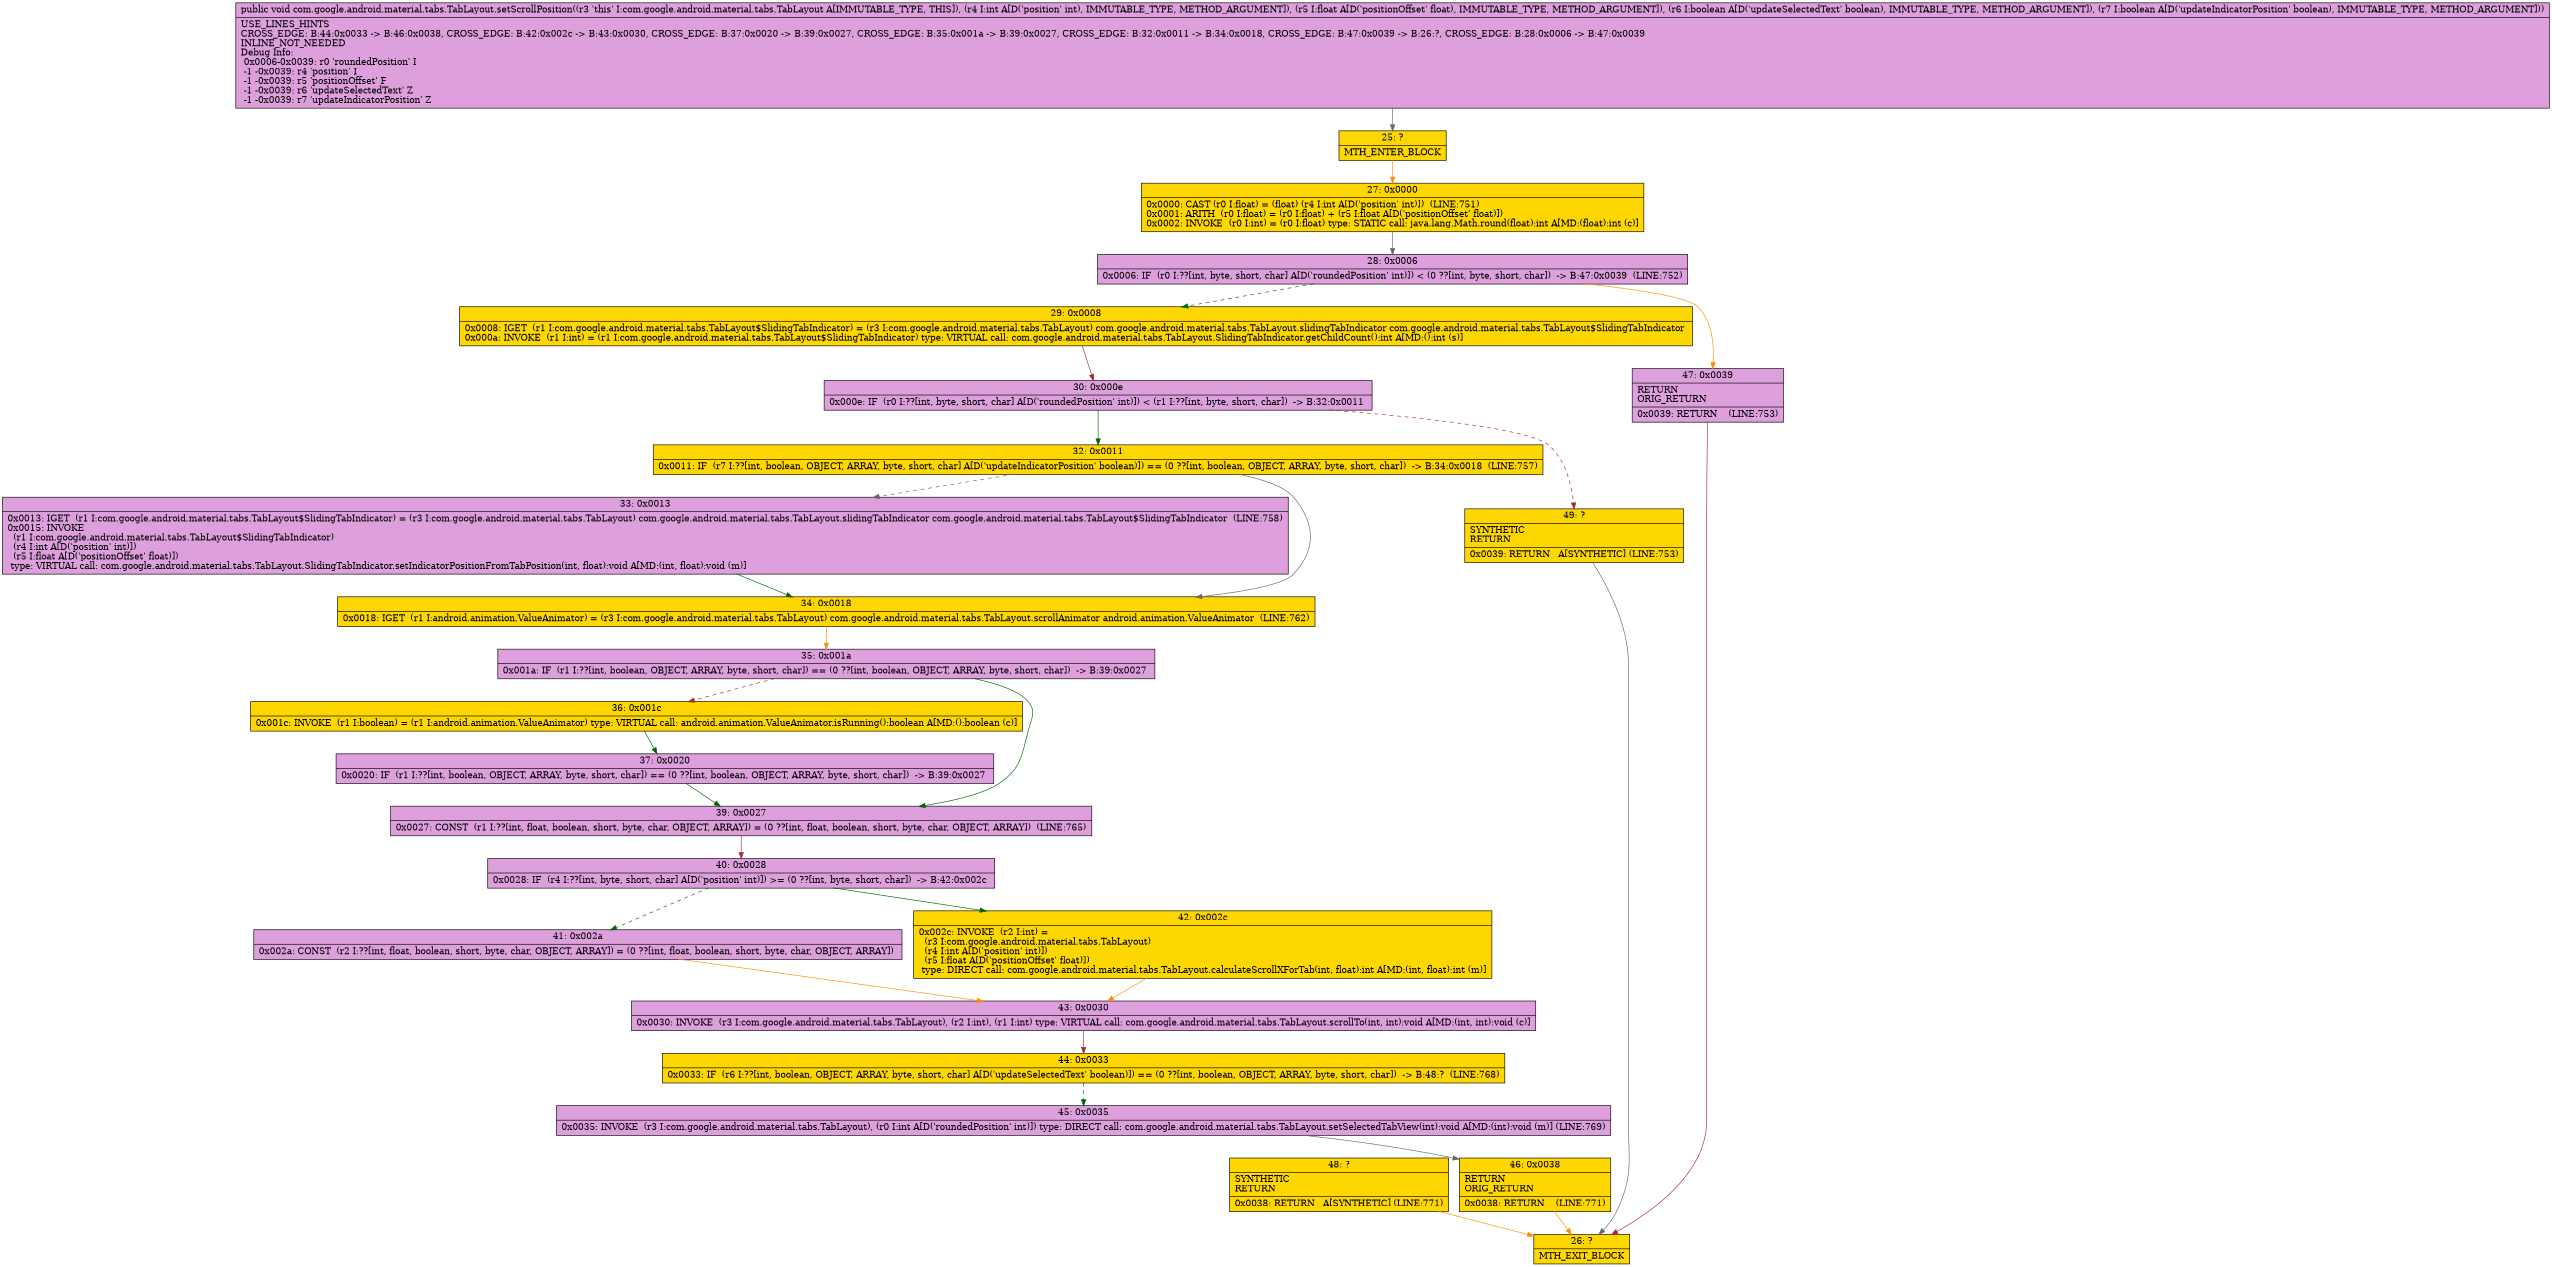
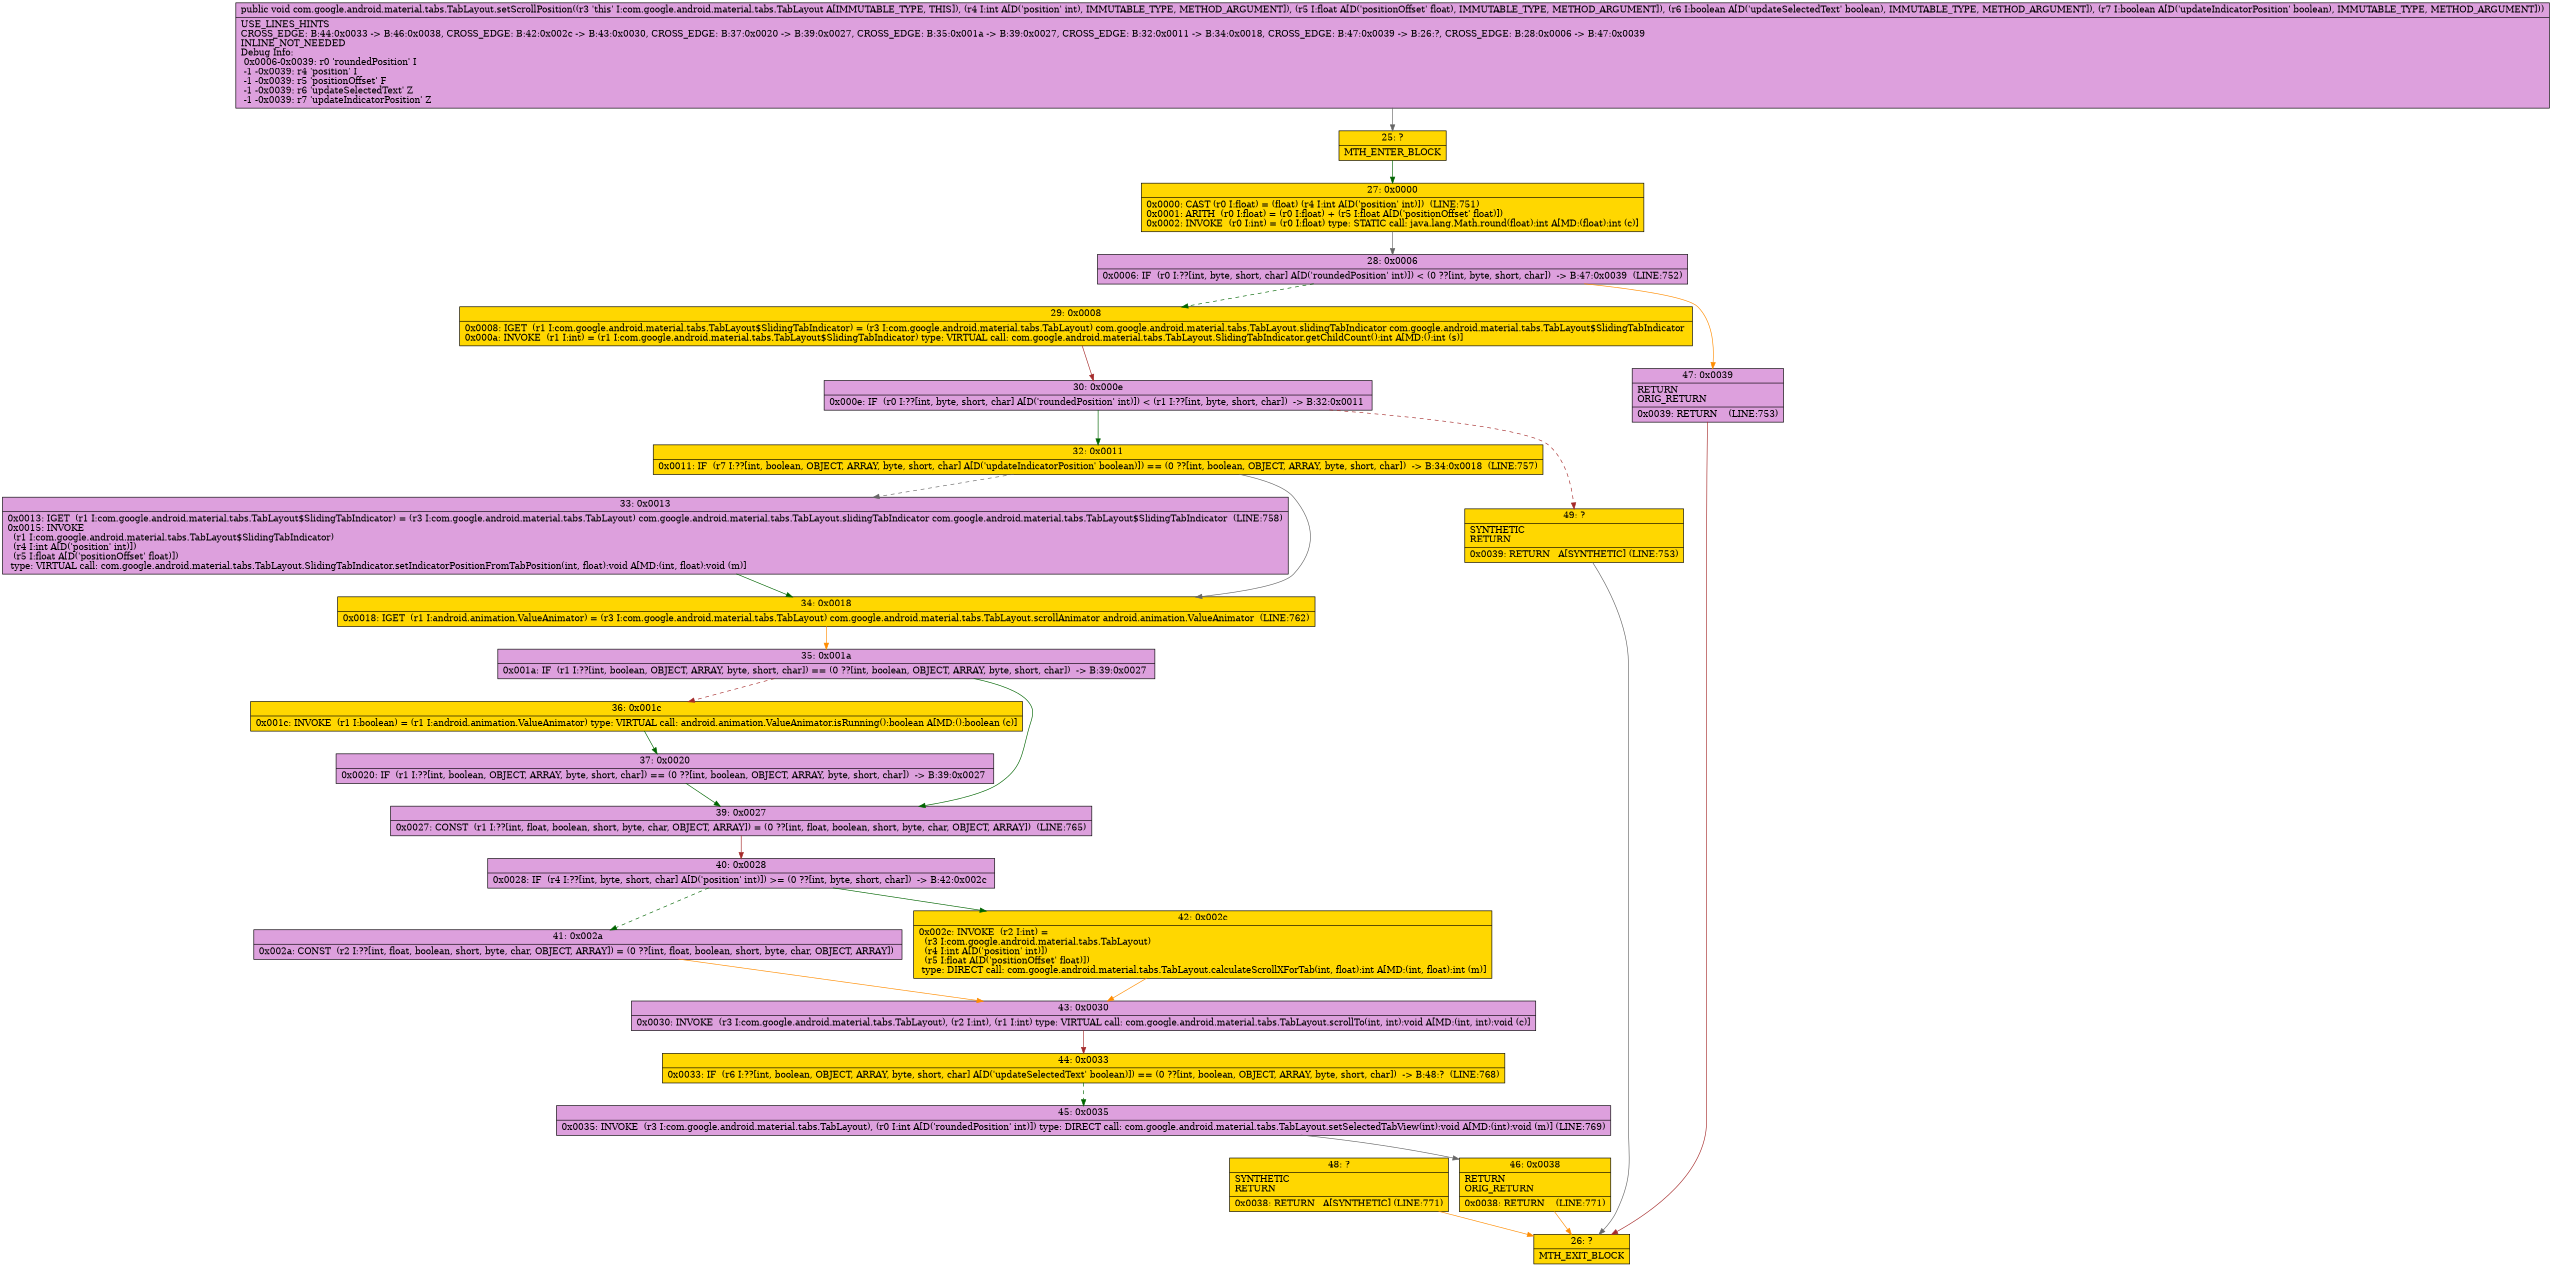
  digraph {
    node [fillcolor=gold shape=record style=filled]
    edge [color=darkgreen]
    n1 [label="{25\:\ ?|MTH_ENTER_BLOCK\l}"]
    n2 [label="{27\:\ 0x0000|0x0000: CAST (r0 I:float) = (float) (r4 I:int A[D('position' int)])  (LINE:751)\l0x0001: ARITH  (r0 I:float) = (r0 I:float) + (r5 I:float A[D('positionOffset' float)]) \l0x0002: INVOKE  (r0 I:int) = (r0 I:float) type: STATIC call: java.lang.Math.round(float):int A[MD:(float):int (c)]\l}"]
    n3 [fillcolor=plum label="{28\:\ 0x0006|0x0006: IF  (r0 I:??[int, byte, short, char] A[D('roundedPosition' int)]) \< (0 ??[int, byte, short, char])  \-\> B:47:0x0039  (LINE:752)\l}"]
    n4 [label="{29\:\ 0x0008|0x0008: IGET  (r1 I:com.google.android.material.tabs.TabLayout$SlidingTabIndicator) = (r3 I:com.google.android.material.tabs.TabLayout) com.google.android.material.tabs.TabLayout.slidingTabIndicator com.google.android.material.tabs.TabLayout$SlidingTabIndicator \l0x000a: INVOKE  (r1 I:int) = (r1 I:com.google.android.material.tabs.TabLayout$SlidingTabIndicator) type: VIRTUAL call: com.google.android.material.tabs.TabLayout.SlidingTabIndicator.getChildCount():int A[MD:():int (s)]\l}"]
    n5 [fillcolor=plum label="{47\:\ 0x0039|RETURN\lORIG_RETURN\l|0x0039: RETURN    (LINE:753)\l}"]
    n6 [fillcolor=plum label="{30\:\ 0x000e|0x000e: IF  (r0 I:??[int, byte, short, char] A[D('roundedPosition' int)]) \< (r1 I:??[int, byte, short, char])  \-\> B:32:0x0011 \l}"]
    n7 [label="{26\:\ ?|MTH_EXIT_BLOCK\l}"]
    n8 [label="{32\:\ 0x0011|0x0011: IF  (r7 I:??[int, boolean, OBJECT, ARRAY, byte, short, char] A[D('updateIndicatorPosition' boolean)]) == (0 ??[int, boolean, OBJECT, ARRAY, byte, short, char])  \-\> B:34:0x0018  (LINE:757)\l}"]
    n9 [label="{49\:\ ?|SYNTHETIC\lRETURN\l|0x0039: RETURN   A[SYNTHETIC] (LINE:753)\l}"]
    n10 [fillcolor=plum label="{33\:\ 0x0013|0x0013: IGET  (r1 I:com.google.android.material.tabs.TabLayout$SlidingTabIndicator) = (r3 I:com.google.android.material.tabs.TabLayout) com.google.android.material.tabs.TabLayout.slidingTabIndicator com.google.android.material.tabs.TabLayout$SlidingTabIndicator  (LINE:758)\l0x0015: INVOKE  \l  (r1 I:com.google.android.material.tabs.TabLayout$SlidingTabIndicator)\l  (r4 I:int A[D('position' int)])\l  (r5 I:float A[D('positionOffset' float)])\l type: VIRTUAL call: com.google.android.material.tabs.TabLayout.SlidingTabIndicator.setIndicatorPositionFromTabPosition(int, float):void A[MD:(int, float):void (m)]\l}"]
    n11 [label="{34\:\ 0x0018|0x0018: IGET  (r1 I:android.animation.ValueAnimator) = (r3 I:com.google.android.material.tabs.TabLayout) com.google.android.material.tabs.TabLayout.scrollAnimator android.animation.ValueAnimator  (LINE:762)\l}"]
    n12 [fillcolor=plum label="{35\:\ 0x001a|0x001a: IF  (r1 I:??[int, boolean, OBJECT, ARRAY, byte, short, char]) == (0 ??[int, boolean, OBJECT, ARRAY, byte, short, char])  \-\> B:39:0x0027 \l}"]
    n13 [label="{36\:\ 0x001c|0x001c: INVOKE  (r1 I:boolean) = (r1 I:android.animation.ValueAnimator) type: VIRTUAL call: android.animation.ValueAnimator.isRunning():boolean A[MD:():boolean (c)]\l}"]
    n14 [fillcolor=plum label="{39\:\ 0x0027|0x0027: CONST  (r1 I:??[int, float, boolean, short, byte, char, OBJECT, ARRAY]) = (0 ??[int, float, boolean, short, byte, char, OBJECT, ARRAY])  (LINE:765)\l}"]
    n15 [fillcolor=plum label="{37\:\ 0x0020|0x0020: IF  (r1 I:??[int, boolean, OBJECT, ARRAY, byte, short, char]) == (0 ??[int, boolean, OBJECT, ARRAY, byte, short, char])  \-\> B:39:0x0027 \l}"]
    n16 [fillcolor=plum label="{40\:\ 0x0028|0x0028: IF  (r4 I:??[int, byte, short, char] A[D('position' int)]) \>= (0 ??[int, byte, short, char])  \-\> B:42:0x002c \l}"]
    n17 [fillcolor=plum label="{41\:\ 0x002a|0x002a: CONST  (r2 I:??[int, float, boolean, short, byte, char, OBJECT, ARRAY]) = (0 ??[int, float, boolean, short, byte, char, OBJECT, ARRAY]) \l}"]
    n18 [label="{42\:\ 0x002c|0x002c: INVOKE  (r2 I:int) = \l  (r3 I:com.google.android.material.tabs.TabLayout)\l  (r4 I:int A[D('position' int)])\l  (r5 I:float A[D('positionOffset' float)])\l type: DIRECT call: com.google.android.material.tabs.TabLayout.calculateScrollXForTab(int, float):int A[MD:(int, float):int (m)]\l}"]
    n19 [fillcolor=plum label="{43\:\ 0x0030|0x0030: INVOKE  (r3 I:com.google.android.material.tabs.TabLayout), (r2 I:int), (r1 I:int) type: VIRTUAL call: com.google.android.material.tabs.TabLayout.scrollTo(int, int):void A[MD:(int, int):void (c)]\l}"]
    n20 [label="{44\:\ 0x0033|0x0033: IF  (r6 I:??[int, boolean, OBJECT, ARRAY, byte, short, char] A[D('updateSelectedText' boolean)]) == (0 ??[int, boolean, OBJECT, ARRAY, byte, short, char])  \-\> B:48:?  (LINE:768)\l}"]
    n21 [fillcolor=plum label="{45\:\ 0x0035|0x0035: INVOKE  (r3 I:com.google.android.material.tabs.TabLayout), (r0 I:int A[D('roundedPosition' int)]) type: DIRECT call: com.google.android.material.tabs.TabLayout.setSelectedTabView(int):void A[MD:(int):void (m)] (LINE:769)\l}"]
    n22 [label="{46\:\ 0x0038|RETURN\lORIG_RETURN\l|0x0038: RETURN    (LINE:771)\l}"]
    n23 [label="{48\:\ ?|SYNTHETIC\lRETURN\l|0x0038: RETURN   A[SYNTHETIC] (LINE:771)\l}"]
    n24 [fillcolor=plum label="{public void com.google.android.material.tabs.TabLayout.setScrollPosition((r3 'this' I:com.google.android.material.tabs.TabLayout A[IMMUTABLE_TYPE, THIS]), (r4 I:int A[D('position' int), IMMUTABLE_TYPE, METHOD_ARGUMENT]), (r5 I:float A[D('positionOffset' float), IMMUTABLE_TYPE, METHOD_ARGUMENT]), (r6 I:boolean A[D('updateSelectedText' boolean), IMMUTABLE_TYPE, METHOD_ARGUMENT]), (r7 I:boolean A[D('updateIndicatorPosition' boolean), IMMUTABLE_TYPE, METHOD_ARGUMENT]))  | USE_LINES_HINTS\lCROSS_EDGE: B:44:0x0033 \-\> B:46:0x0038, CROSS_EDGE: B:42:0x002c \-\> B:43:0x0030, CROSS_EDGE: B:37:0x0020 \-\> B:39:0x0027, CROSS_EDGE: B:35:0x001a \-\> B:39:0x0027, CROSS_EDGE: B:32:0x0011 \-\> B:34:0x0018, CROSS_EDGE: B:47:0x0039 \-\> B:26:?, CROSS_EDGE: B:28:0x0006 \-\> B:47:0x0039\lINLINE_NOT_NEEDED\lDebug Info:\l  0x0006\-0x0039: r0 'roundedPosition' I\l  \-1 \-0x0039: r4 'position' I\l  \-1 \-0x0039: r5 'positionOffset' F\l  \-1 \-0x0039: r6 'updateSelectedText' Z\l  \-1 \-0x0039: r7 'updateIndicatorPosition' Z\l}"]
-   n1 -> n2 [color=darkorange]
+   n1 -> n2
    n2 -> n3 [color=gray40]
    n3 -> n4 [style=dashed]
    n3 -> n5 [color=darkorange]
    n4 -> n6 [color=brown]
    n5 -> n7 [color=brown]
    n6 -> n8
    n6 -> n9 [color=brown style=dashed]
    n8 -> n10 [color=gray40 style=dashed]
    n8 -> n11 [color=gray40]
    n9 -> n7 [color=gray40]
    n10 -> n11
    n11 -> n12 [color=darkorange]
    n12 -> n13 [color=brown style=dashed]
    n12 -> n14
    n13 -> n15
    n14 -> n16 [color=brown]
    n15 -> n14
    n16 -> n17 [style=dashed]
    n16 -> n18
    n17 -> n19 [color=darkorange]
    n18 -> n19 [color=darkorange]
    n19 -> n20 [color=brown]
    n20 -> n21 [style=dashed]
    n21 -> n22 [color=gray40]
    n22 -> n7 [color=darkorange]
    n23 -> n7 [color=darkorange]
    n24 -> n1 [color=gray40]
  }
